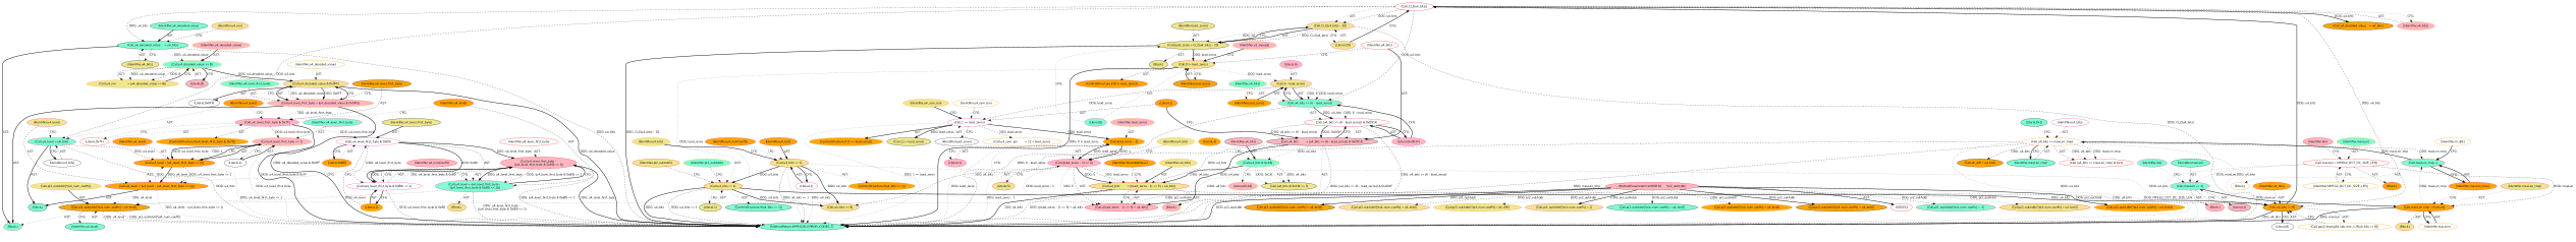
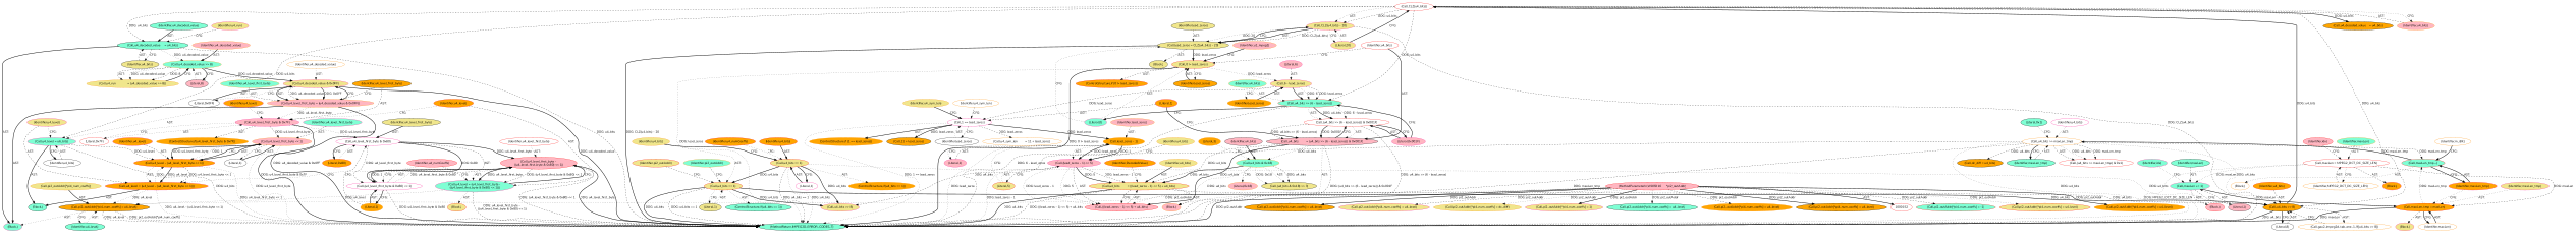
  digraph {
    fontname=Nunito
    node [color=darkorange fillcolor=orange fontname=Nunito style=filled]
    edge [fontname=Nunito style=dashed]
    n1 [color=black label="(Call,pi2_outAddr[*pi4_num_coeffs] = u4_level)"]
    n2 [color=black fillcolor=aquamarine label="(Identifier,u4_level)"]
    n3 [color=deeppink fillcolor=aquamarine label="(Block,)"]
    n4 [color=black fillcolor=aquamarine label="(MethodReturn,IMPEG2D_ERROR_CODES_T)"]
    n5 [color=deeppink label="(Call,u4_level = (u4_level - (u4_level_first_byte << 1)))"]
    n6 [color=red label="(Call,u4_level - (u4_level_first_byte << 1))"]
    n7 [color=black fillcolor=aquamarine label="(Block,)"]
    n8 [fillcolor=lightpink label="(Call,u4_level_first_byte << 1)"]
    n9 [color=black fillcolor=white label="(Literal,1)"]
    n10 [color=deeppink fillcolor=aquamarine label="(Call,u4_level = u6_bits)"]
    n11 [color=black fillcolor=white label="(Identifier,u4_bits)"]
    n12 [color=red fillcolor=white label="(Call,CLZ(u4_bits))"]
    n13 [color=black label="(Call,u4_bits >> 8)"]
    n14 [color=deeppink fillcolor=khaki label="(Call,CLZ(u4_bits) - 20)"]
    n15 [color=red fillcolor=aquamarine label="(Call,u4_bits >> (6 - lead_zeros))"]
    n16 [color=black fillcolor=aquamarine label="(Call,u4_decoded_value     = u4_bits)"]
    n17 [color=black label="(Call,u4_decoded_value    = u4_bits)"]
    n18 [fillcolor=lightpink label="(Identifier,u4_bits)"]
    n19 [color=black fillcolor=white label="(Literal,8)"]
    n20 [fillcolor=white label="(Call,gau2_impeg2d_tab_one_1_9[u4_bits >> 8])"]
    n21 [color=black fillcolor=khaki label="(Call,lead_zeros = CLZ(u4_bits) - 20)"]
    n22 [color=deeppink fillcolor=khaki label="(Literal,20)"]
    n23 [color=deeppink fillcolor=khaki label="(Call,6 - lead_zeros)"]
    n24 [color=red fillcolor=white label="(Call,(u4_bits >> (6 - lead_zeros)) & 0x001F)"]
    n25 [fillcolor=aquamarine label="(Call,u4_decoded_value >> 8)"]
    n26 [color=black fillcolor=khaki label="(Identifier,u4_bits)"]
    n27 [color=red fillcolor=khaki label="(Call,u4_bits == 1)"]
    n28 [color=deeppink fillcolor=khaki label="(Call,u4_bits >> 8)"]
    n29 [color=black fillcolor=khaki label="(Literal,1)"]
    n30 [color=black fillcolor=aquamarine label="(ControlStructure,if(u4_bits == 1))"]
    n31 [color=red fillcolor=khaki label="(Call,u4_bits == 1)"]
    n32 [color=deeppink fillcolor=white label="(Literal,1)"]
    n33 [label="(ControlStructure,if(u4_bits == 1))"]
    n34 [color=red fillcolor=khaki label="(Call,u4_bits         = ((lead_zeros - 1) << 5) + u4_bits)"]
    n35 [fillcolor=lightpink label="(Block,)"]
    n36 [color=red fillcolor=lightpink label="(Call,((lead_zeros - 1) << 5) + u4_bits)"]
    n37 [color=deeppink fillcolor=lightpink label="(Call,(lead_zeros - 1) << 5)"]
    n38 [color=red fillcolor=khaki label="(Literal,5)"]
    n39 [label="(Call,lead_zeros - 1)"]
    n40 [color=deeppink fillcolor=lightpink label="(Literal,1)"]
    n41 [color=deeppink fillcolor=white label="(Call,1 == lead_zeros)"]
-   n42 [color=black fillcolor=khaki label="(Call,11 + lead_zeros)"]
+   n42 [color=black label="(Call,11 + lead_zeros)"]
    n43 [color=black fillcolor=white label="(Identifier,lead_zeros)"]
    n44 [label="(ControlStructure,if (1 == lead_zeros))"]
    n45 [fillcolor=white label="(Call,u4_sym_len         = 11 + lead_zeros)"]
    n46 [label="(Identifier,lead_zeros)"]
    n47 [color=red fillcolor=khaki label="(Call,0 != lead_zeros)"]
    n48 [color=red label="(ControlStructure,if (0 != lead_zeros))"]
    n49 [color=black label="(Identifier,lead_zeros)"]
    n50 [color=black fillcolor=khaki label="(Block,)"]
    n51 [fillcolor=aquamarine label="(Call,u4_bits & 0x18)"]
    n52 [color=black fillcolor=khaki label="(Call,(u4_bits & 0x18) >> 3)"]
    n53 [fillcolor=lightpink label="(Literal,0x18)"]
    n54 [color=black fillcolor=lightpink label="(Call,u4_bits         = (u4_bits >> (6 - lead_zeros)) & 0x001F)"]
    n55 [color=deeppink fillcolor=lightpink label="(Literal,0x001F)"]
    n56 [fillcolor=white label="(Call,u4_bits >> maxLen_tmp)"]
    n57 [color=red fillcolor=aquamarine label="(Call,maxLen_tmp--)"]
    n58 [color=black label="(Call,dc_diff = u4_bits)"]
    n59 [color=black fillcolor=aquamarine label="(Identifier,maxLen_tmp)"]
    n60 [color=red fillcolor=white label="(Call,(u4_bits >> maxLen_tmp) & 0x1)"]
    n61 [fillcolor=white label="(Block,)"]
    n62 [color=deeppink label="(Identifier,maxLen_tmp)"]
    n63 [color=red label="(Call,maxLen_tmp = maxLen)"]
    n64 [fillcolor=white label="(Identifier,maxLen)"]
    n65 [color=deeppink fillcolor=khaki label="(Block,)"]
    n66 [color=red fillcolor=white label="(Call,maxLen = MPEG2_DCT_DC_SIZE_LEN)"]
    n67 [color=deeppink fillcolor=aquamarine label="(Call,maxLen += 1)"]
    n68 [fillcolor=white label="(Identifier,MPEG2_DCT_DC_SIZE_LEN)"]
    n69 [color=deeppink label="(Block,)"]
    n70 [color=black fillcolor=lightpink label="(Literal,1)"]
    n71 [color=red fillcolor=lightpink label="(Block,)"]
    n72 [color=deeppink fillcolor=lightpink label="(Call,u4_level_first_byte & 0x7F)"]
    n73 [color=deeppink fillcolor=white label="(Call,u4_level_first_byte & 0x80)"]
    n74 [color=red fillcolor=white label="(Literal,0x7F)"]
    n75 [label="(ControlStructure,if(u4_level_first_byte & 0x7F))"]
    n76 [color=red fillcolor=lightpink label="(Call,u4_level_first_byte -\n ((u4_level_first_byte & 0x80) << 1))"]
    n77 [color=deeppink fillcolor=white label="(Call,(u4_level_first_byte & 0x80) << 1)"]
    n78 [color=red label="(Literal,0x80)"]
    n79 [fillcolor=lightpink label="(Call,u4_level_first_byte = (u4_decoded_value & 0x0FF))"]
    n80 [color=deeppink fillcolor=khaki label="(Call,u4_decoded_value & 0x0FF)"]
    n81 [color=black fillcolor=white label="(Literal,0x0FF)"]
    n82 [fillcolor=khaki label="(Call,u4_run              = (u4_decoded_value >> 8))"]
    n83 [color=black fillcolor=lightpink label="(Literal,8)"]
    n84 [color=deeppink fillcolor=aquamarine label="(Call,u4_level = (u4_level_first_byte -\n ((u4_level_first_byte & 0x80) << 1)))"]
    n85 [color=red fillcolor=khaki label="(Block,)"]
    n86 [label="(Literal,1)"]
    n87 [color=red fillcolor=lightpink label="(MethodParameterIn,WORD16      *pi2_outAddr)"]
    n88 [color=red fillcolor=aquamarine label="(Call,pi2_outAddr[*pi4_num_coeffs] = -1)"]
    n89 [color=red fillcolor=khaki label="(Call,pi2_outAddr[*pi4_num_coeffs] = u4_level)"]
    n90 [label="(Call,pi2_outAddr[*pi4_num_coeffs] = u4_level)"]
    n91 [color=black label="(Call,pi2_outAddr[*pi4_num_coeffs] = u4_level)"]
    n92 [color=deeppink fillcolor=khaki label="(Call,pi2_outAddr[*pi4_num_coeffs] = u4_level)"]
    n93 [fillcolor=khaki label="(Call,pi2_outAddr[*pi4_num_coeffs] = dc_diff)"]
    n94 [color=deeppink fillcolor=khaki label="(Call,pi2_outAddr[*pi4_num_coeffs] = 1)"]
    n95 [color=black fillcolor=aquamarine label="(Call,pi2_outAddr[*pi4_num_coeffs] = u4_level)"]
    n96 [label="(Call,pi2_outAddr[*pi4_num_coeffs] = u4_level)"]
    n97 [color=black label="(Call,pi2_outAddr[*pi4_num_coeffs] = u4_level)"]
    1000152 [color=red fillcolor=white]
    n99 [color=red label="(Identifier,u4_bits)"]
    n100 [fillcolor=khaki label="(Identifier,u4_bits)"]
    n101 [color=deeppink fillcolor=lightpink label="(Literal,6)"]
    n102 [fillcolor=white label="(Identifier,u4_sym_len)"]
    n103 [color=black fillcolor=aquamarine label="(Identifier,u4_decoded_value)"]
    n104 [color=deeppink fillcolor=khaki label="(Identifier,maxLen_tmp)"]
    n105 [color=deeppink fillcolor=white label="(Identifier,u4_bits)"]
    n106 [fillcolor=white label="(Identifier,m_iBit)"]
    n107 [fillcolor=aquamarine label="(Identifier,maxLen)"]
    n108 [color=deeppink label="(Literal,1)"]
    n109 [color=red fillcolor=lightpink label="(Identifier,idx)"]
    n110 [fillcolor=khaki label="(Call,pi2_outAddr[*pi4_num_coeffs])"]
    n111 [color=deeppink label="(Identifier,u4_level)"]
    n112 [label="(Literal,3)"]
    n113 [color=deeppink fillcolor=aquamarine label="(Identifier,idx)"]
    n114 [color=black fillcolor=lightpink label="(Identifier,u4_bits)"]
    n115 [color=black label="(Identifier,u4_level_first_byte)"]
    n116 [color=red fillcolor=lightpink label="(Identifier,u4_numCoeffs)"]
    n117 [color=deeppink fillcolor=khaki label="(Identifier,u4_run)"]
    n118 [fillcolor=khaki label="(Identifier,u4_bits)"]
    n119 [fillcolor=lightpink label="(Identifier,u2_mpeg2)"]
    n120 [color=red fillcolor=white label="(Identifier,u4_bits)"]
    n121 [color=red label="(Identifier,u4_bits)"]
    n122 [fillcolor=khaki label="(Identifier,u4_sym_len)"]
    n123 [color=red label="(Identifier,u4_level)"]
    n124 [color=black fillcolor=khaki label="(Identifier,u4_level_first_byte)"]
    n125 [fillcolor=aquamarine label="(Identifier,u4_level_first_byte)"]
    n126 [fillcolor=lightpink label="(Identifier,lead_zeros)"]
    n127 [fillcolor=aquamarine label="(Identifier,pi2_outAddr)"]
    n128 [color=deeppink fillcolor=khaki label="(Identifier,u4_level)"]
    n129 [fillcolor=white label="(Identifier,u4_decoded_value)"]
    n130 [fillcolor=aquamarine label="(Identifier,u4_bits)"]
    n131 [color=red label="(Identifier,DecodedValue)"]
    n132 [color=deeppink label="(Identifier,u4_level)"]
    n133 [fillcolor=lightpink label="(Identifier,u4_decoded_value)"]
    n134 [color=black fillcolor=aquamarine label="(Literal,0x1)"]
    n135 [color=deeppink fillcolor=aquamarine label="(Identifier,u4_level_first_byte)"]
    n136 [color=deeppink fillcolor=aquamarine label="(Literal,0)"]
    n137 [color=red label="(Identifier,u4_numCoeffs)"]
    n138 [color=black fillcolor=khaki label="(Identifier,lead_zeros)"]
    n139 [color=red fillcolor=khaki label="(Identifier,pi2_outAddr)"]
    n140 [fillcolor=khaki label="(Identifier,u4_bits)"]
    n141 [color=red fillcolor=white label="(Identifier,u4_level_first_byte)"]
    n142 [color=black fillcolor=aquamarine label="(Identifier,maxLen)"]
    n1 -> n2 [label="CFG: "]
    n1 -> n3 [label="AST: " style=dotted]
    n1 -> n4 [label="DDG: u4_level"]
    n1 -> n4 [label="DDG: pi2_outAddr[*pi4_num_coeffs]"]
    n2 -> n1 [label="AST: " style=dotted]
    n5 -> n1 [label="DDG: u4_level" style=dotted]
    n5 -> n4 [label="DDG: u4_level - (u4_level_first_byte << 1)" style=dotted]
    n5 -> n6 [label="DDG: " style=dotted]
    n5 -> n7 [label="AST: " style=bold]
    n6 -> n4 [label="DDG: u4_level_first_byte << 1" style=dotted]
    n6 -> n5 [label="AST: " style=dotted]
    n6 -> n5 [label="DDG: u4_level" style=bold]
    n6 -> n5 [label="DDG: u4_level_first_byte << 1"]
    n6 -> n8 [label="CFG: " style=bold]
    n8 -> n4 [label="DDG: u4_level_first_byte" style=dotted]
    n8 -> n6 [label="AST: " style=bold]
    n8 -> n6 [label="DDG: u4_level_first_byte" style=bold]
    n8 -> n6 [label="DDG: 1" style=dotted]
    n8 -> n9 [label="CFG: "]
    n9 -> n8 [label="AST: " style=bold]
    n10 -> n4 [label="DDG: u4_bits"]
    n10 -> n6 [label="DDG: u4_level"]
    n10 -> n7 [label="AST: " style=bold]
    n10 -> n11 [label="CFG: " style=bold]
    n11 -> n10 [label="AST: "]
    n12 -> n10 [label="DDG: u4_bits"]
    n12 -> n13 [label="DDG: u4_bits"]
    n12 -> n14 [label="AST: " style=dotted]
    n12 -> n14 [label="DDG: u4_bits"]
    n12 -> n15 [label="DDG: u4_bits"]
    n12 -> n16 [label="DDG: u4_bits"]
    n12 -> n17 [label="DDG: u4_bits" style=bold]
    n12 -> n18 [label="CFG: " style=dotted]
    n13 -> n4 [label="DDG: u4_bits" style=bold]
    n13 -> n12 [label="DDG: u4_bits" style=bold]
    n13 -> n19 [label="CFG: " style=bold]
    n13 -> n20 [label="AST: "]
    n14 -> n4 [label="DDG: CLZ(u4_bits)"]
    n14 -> n21 [label="AST: " style=bold]
    n14 -> n21 [label="DDG: CLZ(u4_bits)"]
    n14 -> n21 [label="DDG: 20" style=dotted]
    n14 -> n22 [label="CFG: " style=dotted]
    n15 -> n4 [label="DDG: 6 - lead_zeros"]
-   n15 -> n23 [label="CFG: " style=bold]
+   n15 -> n136 [label="CFG: " style=bold]
    n15 -> n24 [label="AST: " style=dotted]
    n15 -> n24 [label="DDG: u4_bits" style=bold]
    n15 -> n24 [label="DDG: 6 - lead_zeros" style=dotted]
    n16 -> n3 [label="AST: " style=bold]
    n16 -> n4 [label="DDG: u4_bits"]
    n16 -> n25 [label="DDG: u4_decoded_value" style=dotted]
    n16 -> n26 [label="CFG: "]
    n18 -> n12 [label="AST: "]
    n19 -> n13 [label="AST: "]
    n20 -> n13 [label="CFG: "]
    n21 -> n4 [label="DDG: CLZ(u4_bits) - 20" style=bold]
    n21 -> n14 [label="CFG: " style=bold]
    n21 -> n47 [label="DDG: lead_zeros" style=bold]
    n21 -> n50 [label="AST: "]
    n22 -> n12 [label="CFG: " style=bold]
    n22 -> n14 [label="AST: " style=dotted]
    n23 -> n15 [label="AST: " style=bold]
    n23 -> n15 [label="DDG: 6" style=dotted]
    n23 -> n15 [label="DDG: lead_zeros"]
    n23 -> n41 [label="DDG: lead_zeros"]
    n23 -> n46 [label="CFG: " style=dotted]
    n24 -> n4 [label="DDG: u4_bits >> (6 - lead_zeros)"]
    n24 -> n54 [label="AST: " style=dotted]
    n24 -> n54 [label="DDG: u4_bits >> (6 - lead_zeros)"]
    n24 -> n54 [label="DDG: 0x001F" style=bold]
    n24 -> n55 [label="CFG: " style=bold]
    n25 -> n80 [label="DDG: u4_decoded_value" style=bold]
    n25 -> n82 [label="AST: "]
    n25 -> n82 [label="DDG: u4_decoded_value" style=dotted]
    n25 -> n82 [label="DDG: 8"]
    n25 -> n83 [label="CFG: " style=bold]
    n26 -> n16 [label="AST: "]
    n27 -> n4 [label="DDG: u4_bits" style=bold]
    n27 -> n4 [label="DDG: u4_bits == 1"]
    n27 -> n13 [label="DDG: u4_bits" style=bold]
    n27 -> n28 [label="DDG: u4_bits" style=bold]
    n27 -> n29 [label="CFG: " style=dotted]
    n27 -> n30 [label="AST: " style=dotted]
    n29 -> n27 [label="AST: " style=dotted]
    n31 -> n4 [label="DDG: u4_bits" style=dotted]
    n31 -> n4 [label="DDG: u4_bits == 1"]
    n31 -> n13 [label="DDG: u4_bits" style=dotted]
    n31 -> n27 [label="DDG: u4_bits" style=bold]
    n31 -> n28 [label="DDG: u4_bits" style=bold]
    n31 -> n32 [label="CFG: " style=bold]
    n31 -> n33 [label="AST: " style=dotted]
    n32 -> n31 [label="AST: " style=bold]
    n34 -> n4 [label="DDG: u4_bits" style=bold]
    n34 -> n4 [label="DDG: ((lead_zeros - 1) << 5) + u4_bits"]
    n34 -> n13 [label="DDG: u4_bits"]
    n34 -> n35 [label="AST: "]
    n34 -> n36 [label="CFG: "]
    n36 -> n34 [label="AST: "]
    n37 -> n4 [label="DDG: lead_zeros - 1" style=dotted]
    n37 -> n34 [label="DDG: lead_zeros - 1"]
    n37 -> n34 [label="DDG: 5" style=bold]
    n37 -> n36 [label="AST: "]
    n37 -> n36 [label="DDG: lead_zeros - 1" style=dotted]
    n37 -> n36 [label="DDG: 5" style=dotted]
    n37 -> n38 [label="CFG: "]
    n38 -> n37 [label="AST: " style=dotted]
    n38 -> n39 [label="CFG: " style=dotted]
    n39 -> n4 [label="DDG: lead_zeros" style=dotted]
    n39 -> n37 [label="AST: " style=dotted]
    n39 -> n37 [label="DDG: lead_zeros" style=bold]
    n39 -> n37 [label="DDG: 1" style=bold]
    n39 -> n40 [label="CFG: " style=dotted]
    n40 -> n39 [label="AST: "]
    n41 -> n4 [label="DDG: 1 == lead_zeros" style=dotted]
    n41 -> n39 [label="DDG: lead_zeros" style=bold]
    n41 -> n42 [label="DDG: lead_zeros" style=bold]
    n41 -> n43 [label="CFG: "]
    n41 -> n44 [label="AST: " style=bold]
    n41 -> n45 [label="DDG: lead_zeros"]
    n43 -> n41 [label="AST: " style=dotted]
    n46 -> n23 [label="AST: " style=bold]
    n47 -> n4 [label="DDG: 0 != lead_zeros" style=bold]
    n47 -> n4 [label="DDG: lead_zeros" style=dotted]
    n47 -> n23 [label="DDG: lead_zeros" style=dotted]
    n47 -> n48 [label="AST: "]
    n47 -> n49 [label="CFG: "]
    n49 -> n47 [label="AST: " style=bold]
    n51 -> n34 [label="DDG: u4_bits" style=bold]
    n51 -> n36 [label="DDG: u4_bits" style=dotted]
    n51 -> n52 [label="AST: " style=dotted]
    n51 -> n52 [label="DDG: u4_bits"]
    n51 -> n52 [label="DDG: 0x18" style=dotted]
    n51 -> n53 [label="CFG: "]
    n54 -> n4 [label="DDG: (u4_bits >> (6 - lead_zeros)) & 0x001F"]
    n54 -> n24 [label="CFG: " style=bold]
    n54 -> n34 [label="DDG: u4_bits"]
    n54 -> n35 [label="AST: " style=dotted]
    n54 -> n36 [label="DDG: u4_bits" style=bold]
    n54 -> n51 [label="DDG: u4_bits" style=dotted]
    n55 -> n15 [label="CFG: " style=bold]
    n55 -> n24 [label="AST: " style=bold]
    n56 -> n4 [label="DDG: maxLen_tmp"]
    n56 -> n4 [label="DDG: u4_bits" style=dotted]
    n56 -> n13 [label="DDG: u4_bits" style=dotted]
    n56 -> n28 [label="DDG: u4_bits"]
    n56 -> n57 [label="DDG: maxLen_tmp"]
    n56 -> n58 [label="DDG: u4_bits"]
    n56 -> n59 [label="CFG: " style=bold]
    n56 -> n60 [label="AST: "]
    n56 -> n60 [label="DDG: u4_bits" style=dotted]
    n56 -> n60 [label="DDG: maxLen_tmp"]
    n57 -> n56 [label="DDG: maxLen_tmp" style=bold]
    n57 -> n61 [label="AST: " style=dotted]
    n57 -> n62 [label="CFG: " style=bold]
    n59 -> n56 [label="AST: "]
    n62 -> n57 [label="AST: " style=bold]
    n62 -> n63 [label="CFG: " style=dotted]
    n63 -> n4 [label="DDG: maxLen" style=bold]
    n63 -> n57 [label="DDG: maxLen_tmp" style=dotted]
    n63 -> n64 [label="CFG: " style=bold]
    n63 -> n65 [label="AST: "]
    n64 -> n63 [label="AST: " style=bold]
    n66 -> n4 [label="DDG: MPEG2_DCT_DC_SIZE_LEN" style=dotted]
    n66 -> n63 [label="DDG: maxLen"]
    n66 -> n67 [label="DDG: maxLen" style=dotted]
    n66 -> n68 [label="CFG: " style=dotted]
    n66 -> n69 [label="AST: "]
    n67 -> n63 [label="DDG: maxLen" style=bold]
    n67 -> n70 [label="CFG: "]
    n67 -> n71 [label="AST: "]
    n68 -> n66 [label="AST: "]
    n70 -> n67 [label="AST: "]
    n72 -> n4 [label="DDG: u4_level_first_byte & 0x7F" style=bold]
    n72 -> n8 [label="DDG: u4_level_first_byte"]
    n72 -> n73 [label="DDG: u4_level_first_byte" style=dotted]
    n72 -> n74 [label="CFG: " style=dotted]
    n72 -> n75 [label="AST: "]
    n73 -> n76 [label="DDG: u4_level_first_byte" style=bold]
    n73 -> n77 [label="AST: "]
    n73 -> n77 [label="DDG: u4_level_first_byte"]
    n73 -> n77 [label="DDG: 0x80" style=bold]
    n73 -> n78 [label="CFG: " style=bold]
    n74 -> n72 [label="AST: " style=dotted]
    n76 -> n4 [label="DDG: (u4_level_first_byte & 0x80) << 1"]
    n76 -> n4 [label="DDG: u4_level_first_byte" style=bold]
    n76 -> n77 [label="CFG: "]
    n76 -> n84 [label="AST: " style=dotted]
    n76 -> n84 [label="DDG: u4_level_first_byte" style=bold]
    n76 -> n84 [label="DDG: (u4_level_first_byte & 0x80) << 1"]
    n77 -> n4 [label="DDG: u4_level_first_byte & 0x80"]
    n77 -> n76 [label="AST: "]
    n77 -> n76 [label="DDG: u4_level_first_byte & 0x80" style=dotted]
    n77 -> n76 [label="DDG: 1" style=bold]
    n77 -> n86 [label="CFG: " style=bold]
    n78 -> n73 [label="AST: " style=dotted]
    n79 -> n3 [label="AST: " style=bold]
    n79 -> n4 [label="DDG: u4_decoded_value & 0x0FF" style=bold]
    n79 -> n72 [label="DDG: u4_level_first_byte" style=dotted]
    n79 -> n80 [label="CFG: " style=bold]
    n80 -> n4 [label="DDG: u4_decoded_value" style=bold]
    n80 -> n79 [label="AST: " style=bold]
    n80 -> n79 [label="DDG: u4_decoded_value"]
    n80 -> n79 [label="DDG: 0x0FF" style=bold]
    n80 -> n81 [label="CFG: " style=dotted]
    n81 -> n80 [label="AST: " style=bold]
    n82 -> n25 [label="CFG: " style=bold]
    n83 -> n25 [label="AST: " style=dotted]
    n84 -> n1 [label="DDG: u4_level" style=dotted]
    n84 -> n4 [label="DDG: u4_level_first_byte -\n ((u4_level_first_byte & 0x80) << 1)"]
    n84 -> n76 [label="CFG: " style=bold]
    n84 -> n85 [label="AST: " style=dotted]
    n86 -> n73 [label="CFG: "]
    n86 -> n77 [label="AST: " style=bold]
    n87 -> n1 [label="DDG: pi2_outAddr" style=dotted]
    n87 -> n4 [label="DDG: pi2_outAddr" style=bold]
    n87 -> n88 [label="DDG: pi2_outAddr"]
    n87 -> n89 [label="DDG: pi2_outAddr" style=dotted]
    n87 -> n90 [label="DDG: pi2_outAddr" style=bold]
    n87 -> n91 [label="DDG: pi2_outAddr" style=bold]
    n87 -> n92 [label="DDG: pi2_outAddr"]
    n87 -> n93 [label="DDG: pi2_outAddr" style=dotted]
    n87 -> n94 [label="DDG: pi2_outAddr" style=bold]
    n87 -> n95 [label="DDG: pi2_outAddr" style=dotted]
    n87 -> n96 [label="DDG: pi2_outAddr"]
    n87 -> n97 [label="DDG: pi2_outAddr" style=bold]
    n87 -> 1000152 [label="AST: " style=bold]
    n99 -> n31 [label="AST: " style=bold]
    n100 -> n37 [label="CFG: "]
    n101 -> n23 [label="AST: "]
    n102 -> n41 [label="CFG: "]
    n103 -> n16 [label="AST: " style=bold]
    n104 -> n63 [label="AST: " style=dotted]
    n105 -> n56 [label="AST: " style=dotted]
    n106 -> n57 [label="CFG: " style=bold]
    n107 -> n66 [label="AST: "]
    n108 -> n41 [label="AST: "]
    n108 -> n54 [label="CFG: " style=bold]
    n109 -> n66 [label="CFG: "]
    n110 -> n1 [label="AST: " style=bold]
    n111 -> n6 [label="AST: "]
    n112 -> n51 [label="CFG: " style=dotted]
    n113 -> n67 [label="CFG: " style=dotted]
    n114 -> n51 [label="AST: " style=bold]
    n115 -> n72 [label="AST: "]
    n115 -> n79 [label="CFG: "]
    n116 -> n5 [label="CFG: " style=dotted]
    n116 -> n84 [label="CFG: "]
    n117 -> n16 [label="CFG: "]
    n118 -> n27 [label="AST: " style=dotted]
    n118 -> n31 [label="CFG: " style=bold]
    n119 -> n47 [label="CFG: " style=bold]
    n120 -> n47 [label="CFG: "]
    n120 -> n54 [label="AST: " style=bold]
    n121 -> n13 [label="AST: "]
    n122 -> n41 [label="CFG: " style=bold]
    n123 -> n72 [label="CFG: " style=dotted]
    n123 -> n84 [label="AST: "]
    n124 -> n73 [label="AST: " style=bold]
    n125 -> n79 [label="AST: "]
    n126 -> n39 [label="AST: "]
    n127 -> n27 [label="CFG: "]
    n128 -> n5 [label="AST: "]
    n128 -> n10 [label="CFG: " style=dotted]
    n129 -> n80 [label="AST: " style=dotted]
    n130 -> n15 [label="AST: " style=dotted]
    n131 -> n34 [label="CFG: "]
    n132 -> n10 [label="AST: " style=dotted]
    n132 -> n72 [label="CFG: " style=dotted]
    n133 -> n25 [label="AST: " style=bold]
    n134 -> n56 [label="CFG: " style=dotted]
    n135 -> n8 [label="AST: "]
    n136 -> n21 [label="CFG: " style=dotted]
    n136 -> n47 [label="AST: " style=dotted]
    n137 -> n31 [label="CFG: " style=dotted]
    n138 -> n21 [label="AST: "]
    n139 -> n27 [label="CFG: "]
    n140 -> n34 [label="AST: " style=bold]
    n141 -> n76 [label="AST: " style=dotted]
    n142 -> n67 [label="AST: "]
  }
